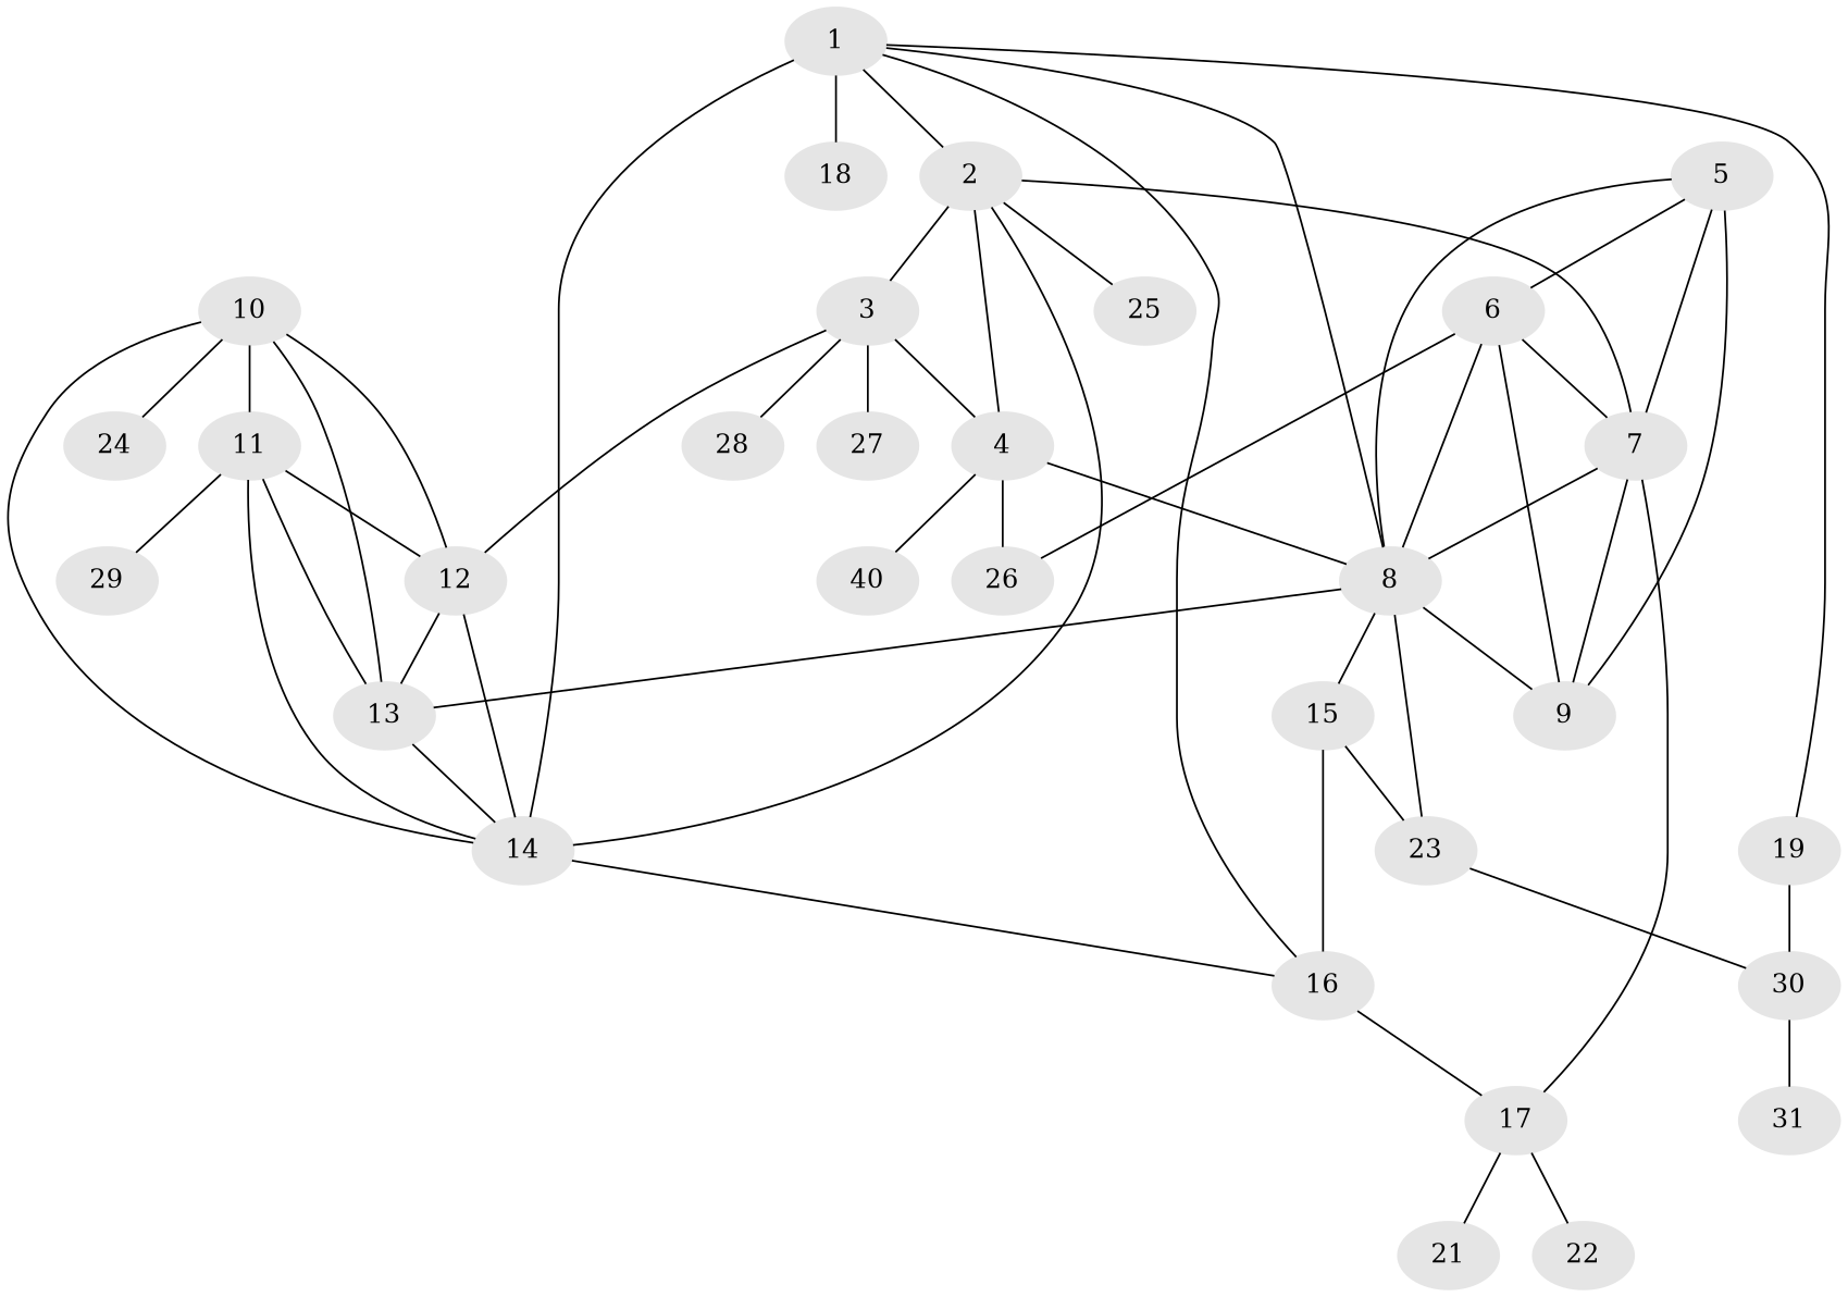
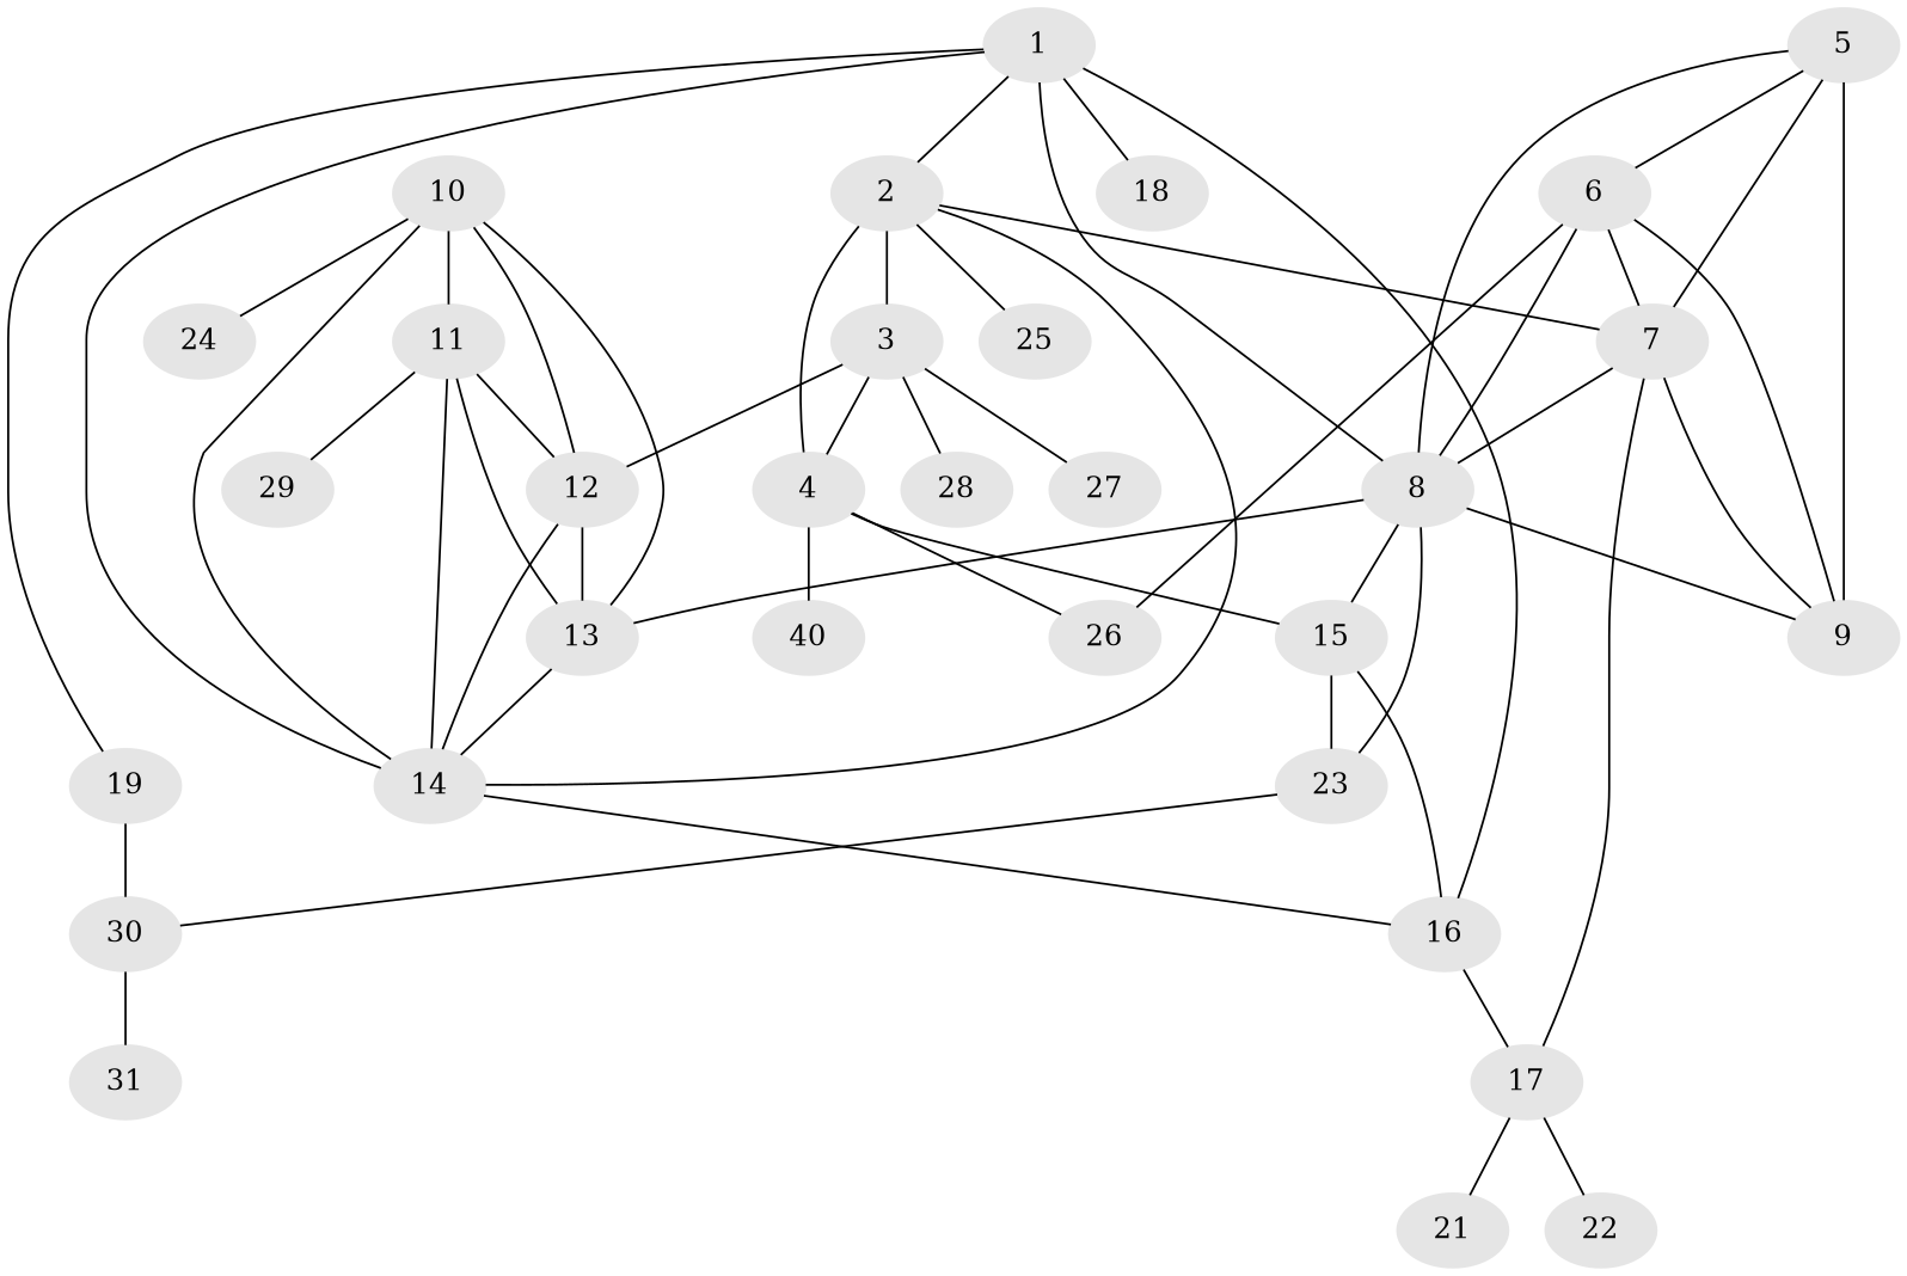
  graph {
    node [color=gray90 style=filled]
    edge [weight=1.0]
    1
    2
    8
    14
    16
    18
    19
    3
    4
    7
    25
    15
    9
    13
    23
    17
    30
    12
    27
    28
    n21 [label=40]
    26
    5
    6
    21
    22
    10
    11
    24
    29
    31
    1 -- 2
    1 -- 8
    1 -- 14 [weight=3.0]
    1 -- 16
    1 -- 18 [weight=4.0]
    1 -- 19
    2 -- 14
    2 -- 3 [weight=3.0]
    2 -- 4 [weight=3.0]
    2 -- 7
    2 -- 25
    8 -- 15
    8 -- 9
    8 -- 13
    8 -- 23
    14 -- 16
    16 -- 17
    19 -- 30 [weight=2.0]
    3 -- 4
    3 -- 12
    3 -- 27
    3 -- 28
-   4 -- 8
+   4 -- 15
    4 -- n21
    4 -- 26
    7 -- 8
    7 -- 9
    7 -- 17
    15 -- 16 [weight=3.0]
    15 -- 23 [weight=3.0]
    13 -- 14 [weight=2.0]
    23 -- 30
    17 -- 21
    17 -- 22
    30 -- 31
    12 -- 14
    12 -- 13
    5 -- 8
    5 -- 7
    5 -- 9 [weight=5.0]
    5 -- 6
    6 -- 8
    6 -- 7
    6 -- 9
    6 -- 26 [weight=2.0]
    10 -- 14
    10 -- 13
    10 -- 12
    10 -- 11
    10 -- 24
    11 -- 14
    11 -- 13
    11 -- 12
    11 -- 29
  }
